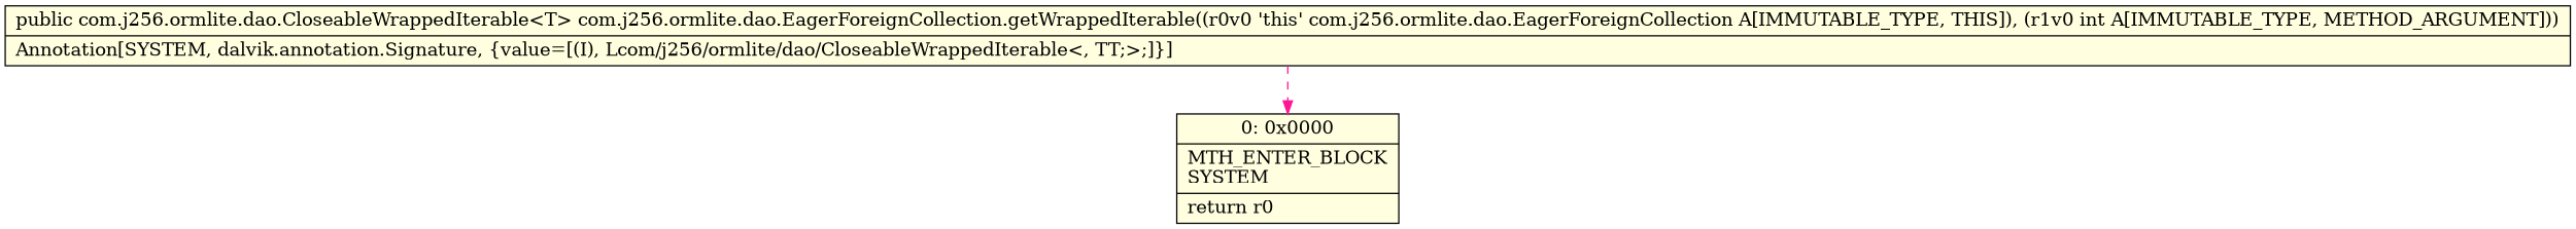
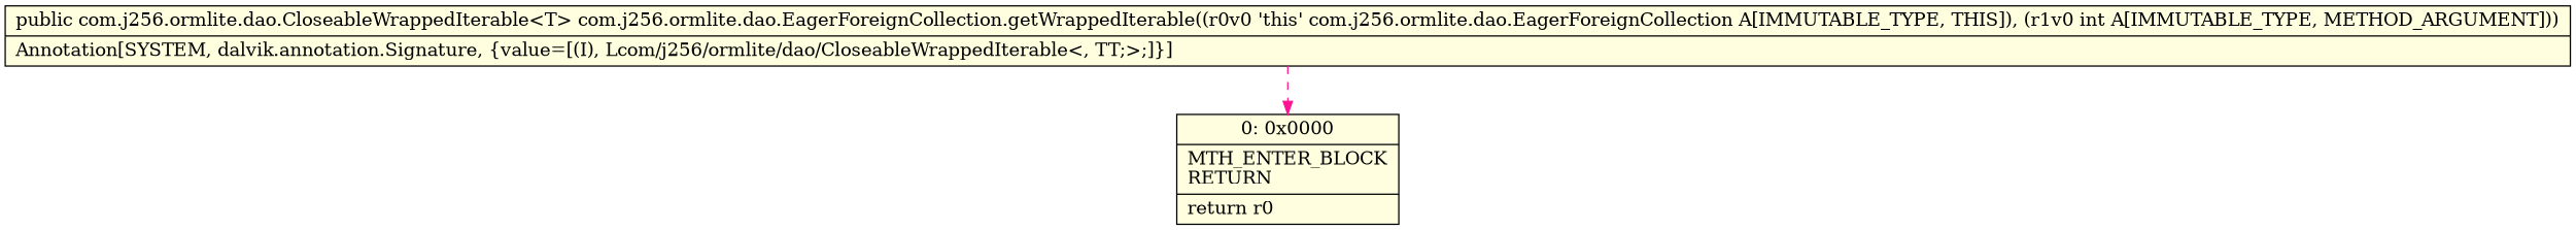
  digraph {
    node [shape=record style=filled fillcolor=lightyellow]
-   n1 [label="{0\:\ 0x0000|MTH_ENTER_BLOCK\lSYSTEM\l|return r0\l}"]
+   n1 [label="{0\:\ 0x0000|MTH_ENTER_BLOCK\lRETURN\l|return r0\l}"]
    n2 [label="{public com.j256.ormlite.dao.CloseableWrappedIterable\<T\> com.j256.ormlite.dao.EagerForeignCollection.getWrappedIterable((r0v0 'this' com.j256.ormlite.dao.EagerForeignCollection A[IMMUTABLE_TYPE, THIS]), (r1v0 int A[IMMUTABLE_TYPE, METHOD_ARGUMENT]))  | Annotation[SYSTEM, dalvik.annotation.Signature, \{value=[(I), Lcom\/j256\/ormlite\/dao\/CloseableWrappedIterable\<, TT;\>;]\}]\l}"]
    n2 -> n1 [color=deeppink style=dashed]
  }
